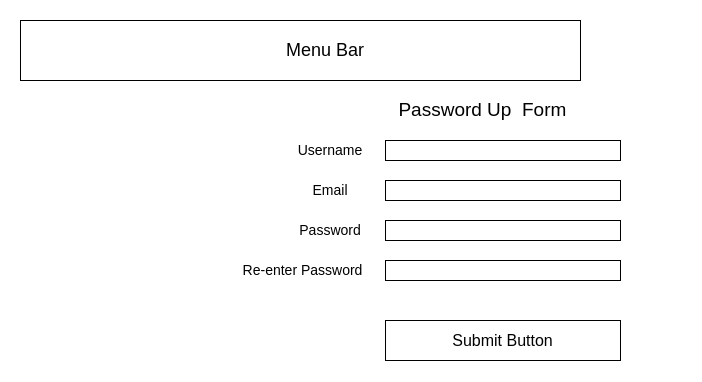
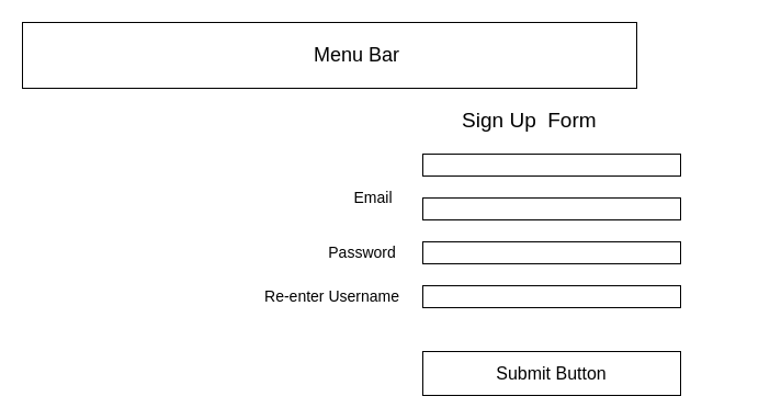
  <mxCell id="0" />
  <mxCell id="1" parent="0" />
  <mxCell id="2" value="&lt;font style=&quot;font-size: 18px&quot;&gt;&amp;nbsp; &amp;nbsp; &amp;nbsp; &amp;nbsp; &amp;nbsp; Menu Bar&lt;/font&gt;" style="rounded=0;whiteSpace=wrap;html=1;" parent="1" vertex="1"><mxGeometry x="20" y="20" width="560" height="60" as="geometry" /></mxCell>
- <mxCell id="3" value="&lt;font style=&quot;font-size: 19px&quot;&gt;Password Up&amp;nbsp; Form&amp;nbsp;&lt;/font&gt;" style="text;html=1;strokeColor=none;fillColor=none;align=center;verticalAlign=middle;whiteSpace=wrap;rounded=0;" parent="1" vertex="1"><mxGeometry x="290" y="100" width="390" height="20" as="geometry" /></mxCell>
- <mxCell id="4" value="&lt;font style=&quot;font-size: 14px&quot;&gt;Username&lt;/font&gt;" style="text;html=1;strokeColor=none;fillColor=none;align=center;verticalAlign=middle;whiteSpace=wrap;rounded=0;" parent="1" vertex="1"><mxGeometry x="310" y="140" width="40" height="20" as="geometry" /></mxCell>
+ <mxCell id="3" value="&lt;font style=&quot;font-size: 19px&quot;&gt;Sign Up&amp;nbsp; Form&amp;nbsp;&lt;/font&gt;" style="text;html=1;strokeColor=none;fillColor=none;align=center;verticalAlign=middle;whiteSpace=wrap;rounded=0;" parent="1" vertex="1"><mxGeometry x="290" y="100" width="390" height="20" as="geometry" /></mxCell>
  <mxCell id="5" value="" style="rounded=0;whiteSpace=wrap;html=1;" parent="1" vertex="1"><mxGeometry x="385" y="140" width="235" height="20" as="geometry" /></mxCell>
  <mxCell id="6" value="&lt;font style=&quot;font-size: 14px&quot;&gt;Password&lt;/font&gt;" style="text;html=1;strokeColor=none;fillColor=none;align=center;verticalAlign=middle;whiteSpace=wrap;rounded=0;" parent="1" vertex="1"><mxGeometry x="300" y="220" width="60" height="20" as="geometry" /></mxCell>
  <mxCell id="7" value="" style="rounded=0;whiteSpace=wrap;html=1;" parent="1" vertex="1"><mxGeometry x="385" y="220" width="235" height="20" as="geometry" /></mxCell>
  <mxCell id="8" value="&lt;font style=&quot;font-size: 16px&quot;&gt;Submit Button&lt;/font&gt;" style="whiteSpace=wrap;html=1;rounded=0;" parent="1" vertex="1"><mxGeometry x="385" y="320" width="235" height="40" as="geometry" /></mxCell>
- <mxCell id="9" value="&lt;font style=&quot;font-size: 14px&quot;&gt;Re-enter Password&lt;/font&gt;" style="text;html=1;strokeColor=none;fillColor=none;align=center;verticalAlign=middle;whiteSpace=wrap;rounded=0;" parent="1" vertex="1"><mxGeometry x="230" y="260" width="145" height="20" as="geometry" /></mxCell>
+ <mxCell id="9" value="&lt;font style=&quot;font-size: 14px&quot;&gt;Re-enter Username&lt;/font&gt;" style="text;html=1;strokeColor=none;fillColor=none;align=center;verticalAlign=middle;whiteSpace=wrap;rounded=0;" parent="1" vertex="1"><mxGeometry x="230" y="260" width="145" height="20" as="geometry" /></mxCell>
  <mxCell id="10" value="" style="rounded=0;whiteSpace=wrap;html=1;" parent="1" vertex="1"><mxGeometry x="385" y="260" width="235" height="20" as="geometry" /></mxCell>
- <mxCell id="11" value="&lt;font style=&quot;font-size: 14px&quot;&gt;Email&lt;/font&gt;" style="text;html=1;strokeColor=none;fillColor=none;align=center;verticalAlign=middle;whiteSpace=wrap;rounded=0;" parent="1" vertex="1"><mxGeometry x="300" y="180" width="60" height="20" as="geometry" /></mxCell>
+ <mxCell id="11" value="&lt;font style=&quot;font-size: 14px&quot;&gt;Email&lt;/font&gt;" style="text;html=1;strokeColor=none;fillColor=none;align=center;verticalAlign=middle;whiteSpace=wrap;rounded=0;" parent="1" vertex="1"><mxGeometry x="310" y="170" width="60" height="20" as="geometry" /></mxCell>
  <mxCell id="12" value="" style="rounded=0;whiteSpace=wrap;html=1;" parent="1" vertex="1"><mxGeometry x="385" y="180" width="235" height="20" as="geometry" /></mxCell>
